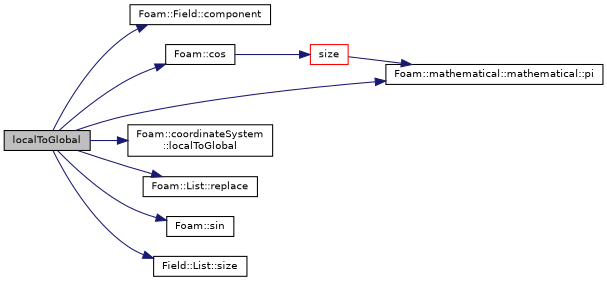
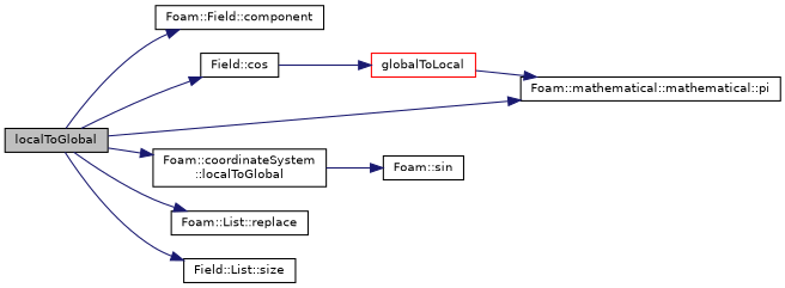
  digraph {
    rankdir=LR
    node [color=black fontname=Helvetica fontsize=10 shape=record]
    edge [color=midnightblue fontname=Helvetica fontsize=10 labelfontname=Helvetica labelfontsize=10 style=solid]
    n1 [fillcolor=grey75 fontcolor=black height=0.2 label=localToGlobal style=filled width=0.4]
    n2 [height=0.2 label="Foam::Field::component" width=0.4]
-   n3 [height=0.2 label="Foam::cos" width=0.4]
+   n3 [height=0.2 label="Field::cos" width=0.4]
    n4 [height=0.2 label="Foam::mathematical::mathematical::pi" width=0.4]
    n5 [height=0.2 label="Foam::coordinateSystem\l::localToGlobal" width=0.4]
    n6 [height=0.2 label="Foam::List::replace" width=0.4]
    n7 [height=0.2 label="Foam::sin" width=0.4]
    n8 [height=0.2 label="Field::List::size" width=0.4]
-   n9 [color=red height=0.2 label=size width=0.4]
+   n9 [color=red height=0.2 label=globalToLocal width=0.4]
    n1 -> n2
    n1 -> n3
    n1 -> n4
    n1 -> n5
    n1 -> n6
-   n1 -> n7
+   n5 -> n7
    n1 -> n8
    n3 -> n9
    n9 -> n4
  }
